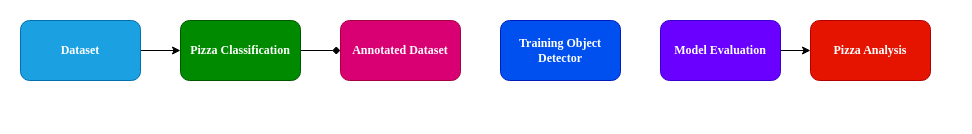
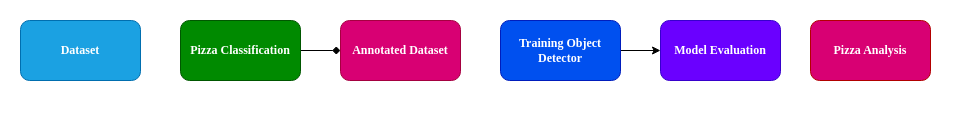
  <mxCell id="0" />
  <mxCell id="1" parent="0" />
- <mxCell id="2" style="edgeStyle=orthogonalEdgeStyle;rounded=0;orthogonalLoop=1;jettySize=auto;html=1;exitX=1;exitY=0.5;exitDx=0;exitDy=0;" edge="1" parent="1" source="7" target="10"><mxGeometry relative="1" as="geometry" /></mxCell>
  <mxCell id="3" style="edgeStyle=orthogonalEdgeStyle;rounded=0;orthogonalLoop=1;jettySize=auto;html=1;exitX=1;exitY=0.5;exitDx=0;exitDy=0;entryX=0;entryY=0.5;entryDx=0;entryDy=0;endArrow=diamond;" edge="1" parent="1" source="10" target="22"><mxGeometry relative="1" as="geometry"><mxPoint x="180" y="50" as="targetPoint" /></mxGeometry></mxCell>
- <mxCell id="5" style="edgeStyle=orthogonalEdgeStyle;rounded=0;orthogonalLoop=1;jettySize=auto;html=1;exitX=1;exitY=0.5;exitDx=0;exitDy=0;" edge="1" parent="1" source="16" target="13"><mxGeometry relative="1" as="geometry" /></mxCell>
+ <mxCell id="4" style="edgeStyle=orthogonalEdgeStyle;rounded=0;orthogonalLoop=1;jettySize=auto;html=1;exitX=1;exitY=0.5;exitDx=0;exitDy=0;entryX=0;entryY=0.5;entryDx=0;entryDy=0;" edge="1" parent="1" source="19" target="16"><mxGeometry relative="1" as="geometry" /></mxCell>
  <mxCell id="6" value="" style="group" vertex="1" connectable="0" parent="1"><mxGeometry x="20" y="20" width="142" height="92" as="geometry" /></mxCell>
  <mxCell id="7" value="&lt;h4&gt;&lt;font face=&quot;Verdana&quot;&gt;Dataset&lt;/font&gt;&lt;/h4&gt;" style="rounded=1;whiteSpace=wrap;html=1;fillColor=#1ba1e2;fontColor=#ffffff;strokeColor=#006EAF;" vertex="1" parent="6"><mxGeometry width="120" height="60" as="geometry" /></mxCell>
  <mxCell id="8" value="" style="shape=image;verticalLabelPosition=bottom;labelBackgroundColor=default;verticalAlign=top;aspect=fixed;imageAspect=0;image=https://cdn-icons-png.flaticon.com/512/6802/6802146.png;" vertex="1" parent="6"><mxGeometry x="100" y="40" width="40" height="40" as="geometry" /></mxCell>
  <mxCell id="9" value="" style="group" vertex="1" connectable="0" parent="1"><mxGeometry x="180" y="20" width="140" height="80" as="geometry" /></mxCell>
  <mxCell id="10" value="&lt;font face=&quot;Verdana&quot;&gt;&lt;b&gt;Pizza Classification&lt;/b&gt;&lt;/font&gt;" style="rounded=1;whiteSpace=wrap;html=1;fillColor=#008a00;fontColor=#ffffff;strokeColor=#005700;" vertex="1" parent="9"><mxGeometry width="120" height="60" as="geometry" /></mxCell>
  <mxCell id="11" value="" style="shape=image;verticalLabelPosition=bottom;labelBackgroundColor=default;verticalAlign=top;aspect=fixed;imageAspect=0;image=https://cdn-icons-png.flaticon.com/512/3595/3595455.png;" vertex="1" parent="9"><mxGeometry x="100" y="40" width="40" height="40" as="geometry" /></mxCell>
  <mxCell id="12" value="" style="group" vertex="1" connectable="0" parent="1"><mxGeometry x="810" y="20" width="140" height="80" as="geometry" /></mxCell>
- <mxCell id="13" value="&lt;h4&gt;&lt;font face=&quot;Verdana&quot;&gt;Pizza Analysis&lt;/font&gt;&lt;/h4&gt;" style="rounded=1;whiteSpace=wrap;html=1;fillColor=#e51400;fontColor=#ffffff;strokeColor=#B20000;" vertex="1" parent="12"><mxGeometry width="120" height="60" as="geometry" /></mxCell>
+ <mxCell id="13" value="&lt;h4&gt;&lt;font face=&quot;Verdana&quot;&gt;Pizza Analysis&lt;/font&gt;&lt;/h4&gt;" style="rounded=1;whiteSpace=wrap;html=1;fillColor=#d80073;fontColor=#ffffff;strokeColor=#B20000;" vertex="1" parent="12"><mxGeometry width="120" height="60" as="geometry" /></mxCell>
  <mxCell id="14" value="" style="shape=image;verticalLabelPosition=bottom;labelBackgroundColor=default;verticalAlign=top;aspect=fixed;imageAspect=0;image=https://cdn-icons-png.flaticon.com/512/2316/2316934.png;" vertex="1" parent="12"><mxGeometry x="100" y="40" width="40" height="40" as="geometry" /></mxCell>
  <mxCell id="15" value="" style="group" vertex="1" connectable="0" parent="1"><mxGeometry x="660" y="20" width="140" height="80" as="geometry" /></mxCell>
  <mxCell id="16" value="&lt;h4&gt;&lt;font face=&quot;Verdana&quot;&gt;Model Evaluation&lt;/font&gt;&lt;/h4&gt;" style="rounded=1;whiteSpace=wrap;html=1;fillColor=#6a00ff;fontColor=#ffffff;strokeColor=#3700CC;" vertex="1" parent="15"><mxGeometry width="120" height="60" as="geometry" /></mxCell>
  <mxCell id="17" value="" style="shape=image;verticalLabelPosition=bottom;labelBackgroundColor=default;verticalAlign=top;aspect=fixed;imageAspect=0;image=https://cdn-icons-png.flaticon.com/512/1162/1162914.png;" vertex="1" parent="15"><mxGeometry x="100" y="40" width="40" height="40" as="geometry" /></mxCell>
  <mxCell id="18" value="" style="group" vertex="1" connectable="0" parent="1"><mxGeometry x="500" y="20" width="132" height="80" as="geometry" /></mxCell>
  <mxCell id="19" value="&lt;h4&gt;&lt;font face=&quot;Verdana&quot;&gt;Training Object Detector&lt;/font&gt;&lt;/h4&gt;" style="rounded=1;whiteSpace=wrap;html=1;fillColor=#0050ef;fontColor=#ffffff;strokeColor=#001DBC;" vertex="1" parent="18"><mxGeometry width="120" height="60" as="geometry" /></mxCell>
  <mxCell id="20" value="" style="shape=image;verticalLabelPosition=bottom;labelBackgroundColor=default;verticalAlign=top;aspect=fixed;imageAspect=0;image=https://cdn-icons-png.flaticon.com/512/12122/12122385.png;" vertex="1" parent="18"><mxGeometry x="90" y="38" width="42" height="42" as="geometry" /></mxCell>
  <mxCell id="21" value="" style="group" vertex="1" connectable="0" parent="1"><mxGeometry x="340" y="20" width="130" height="80" as="geometry" /></mxCell>
  <mxCell id="22" value="&lt;h4&gt;&lt;font face=&quot;Verdana&quot;&gt;Annotated Dataset&lt;/font&gt;&lt;/h4&gt;" style="rounded=1;whiteSpace=wrap;html=1;fillColor=#d80073;fontColor=#ffffff;strokeColor=#A50040;" vertex="1" parent="21"><mxGeometry width="120" height="60" as="geometry" /></mxCell>
  <mxCell id="23" value="" style="shape=image;verticalLabelPosition=bottom;labelBackgroundColor=default;verticalAlign=top;aspect=fixed;imageAspect=0;image=https://cdn-icons-png.flaticon.com/512/10328/10328933.png;" vertex="1" parent="21"><mxGeometry x="90" y="40" width="40" height="40" as="geometry" /></mxCell>
